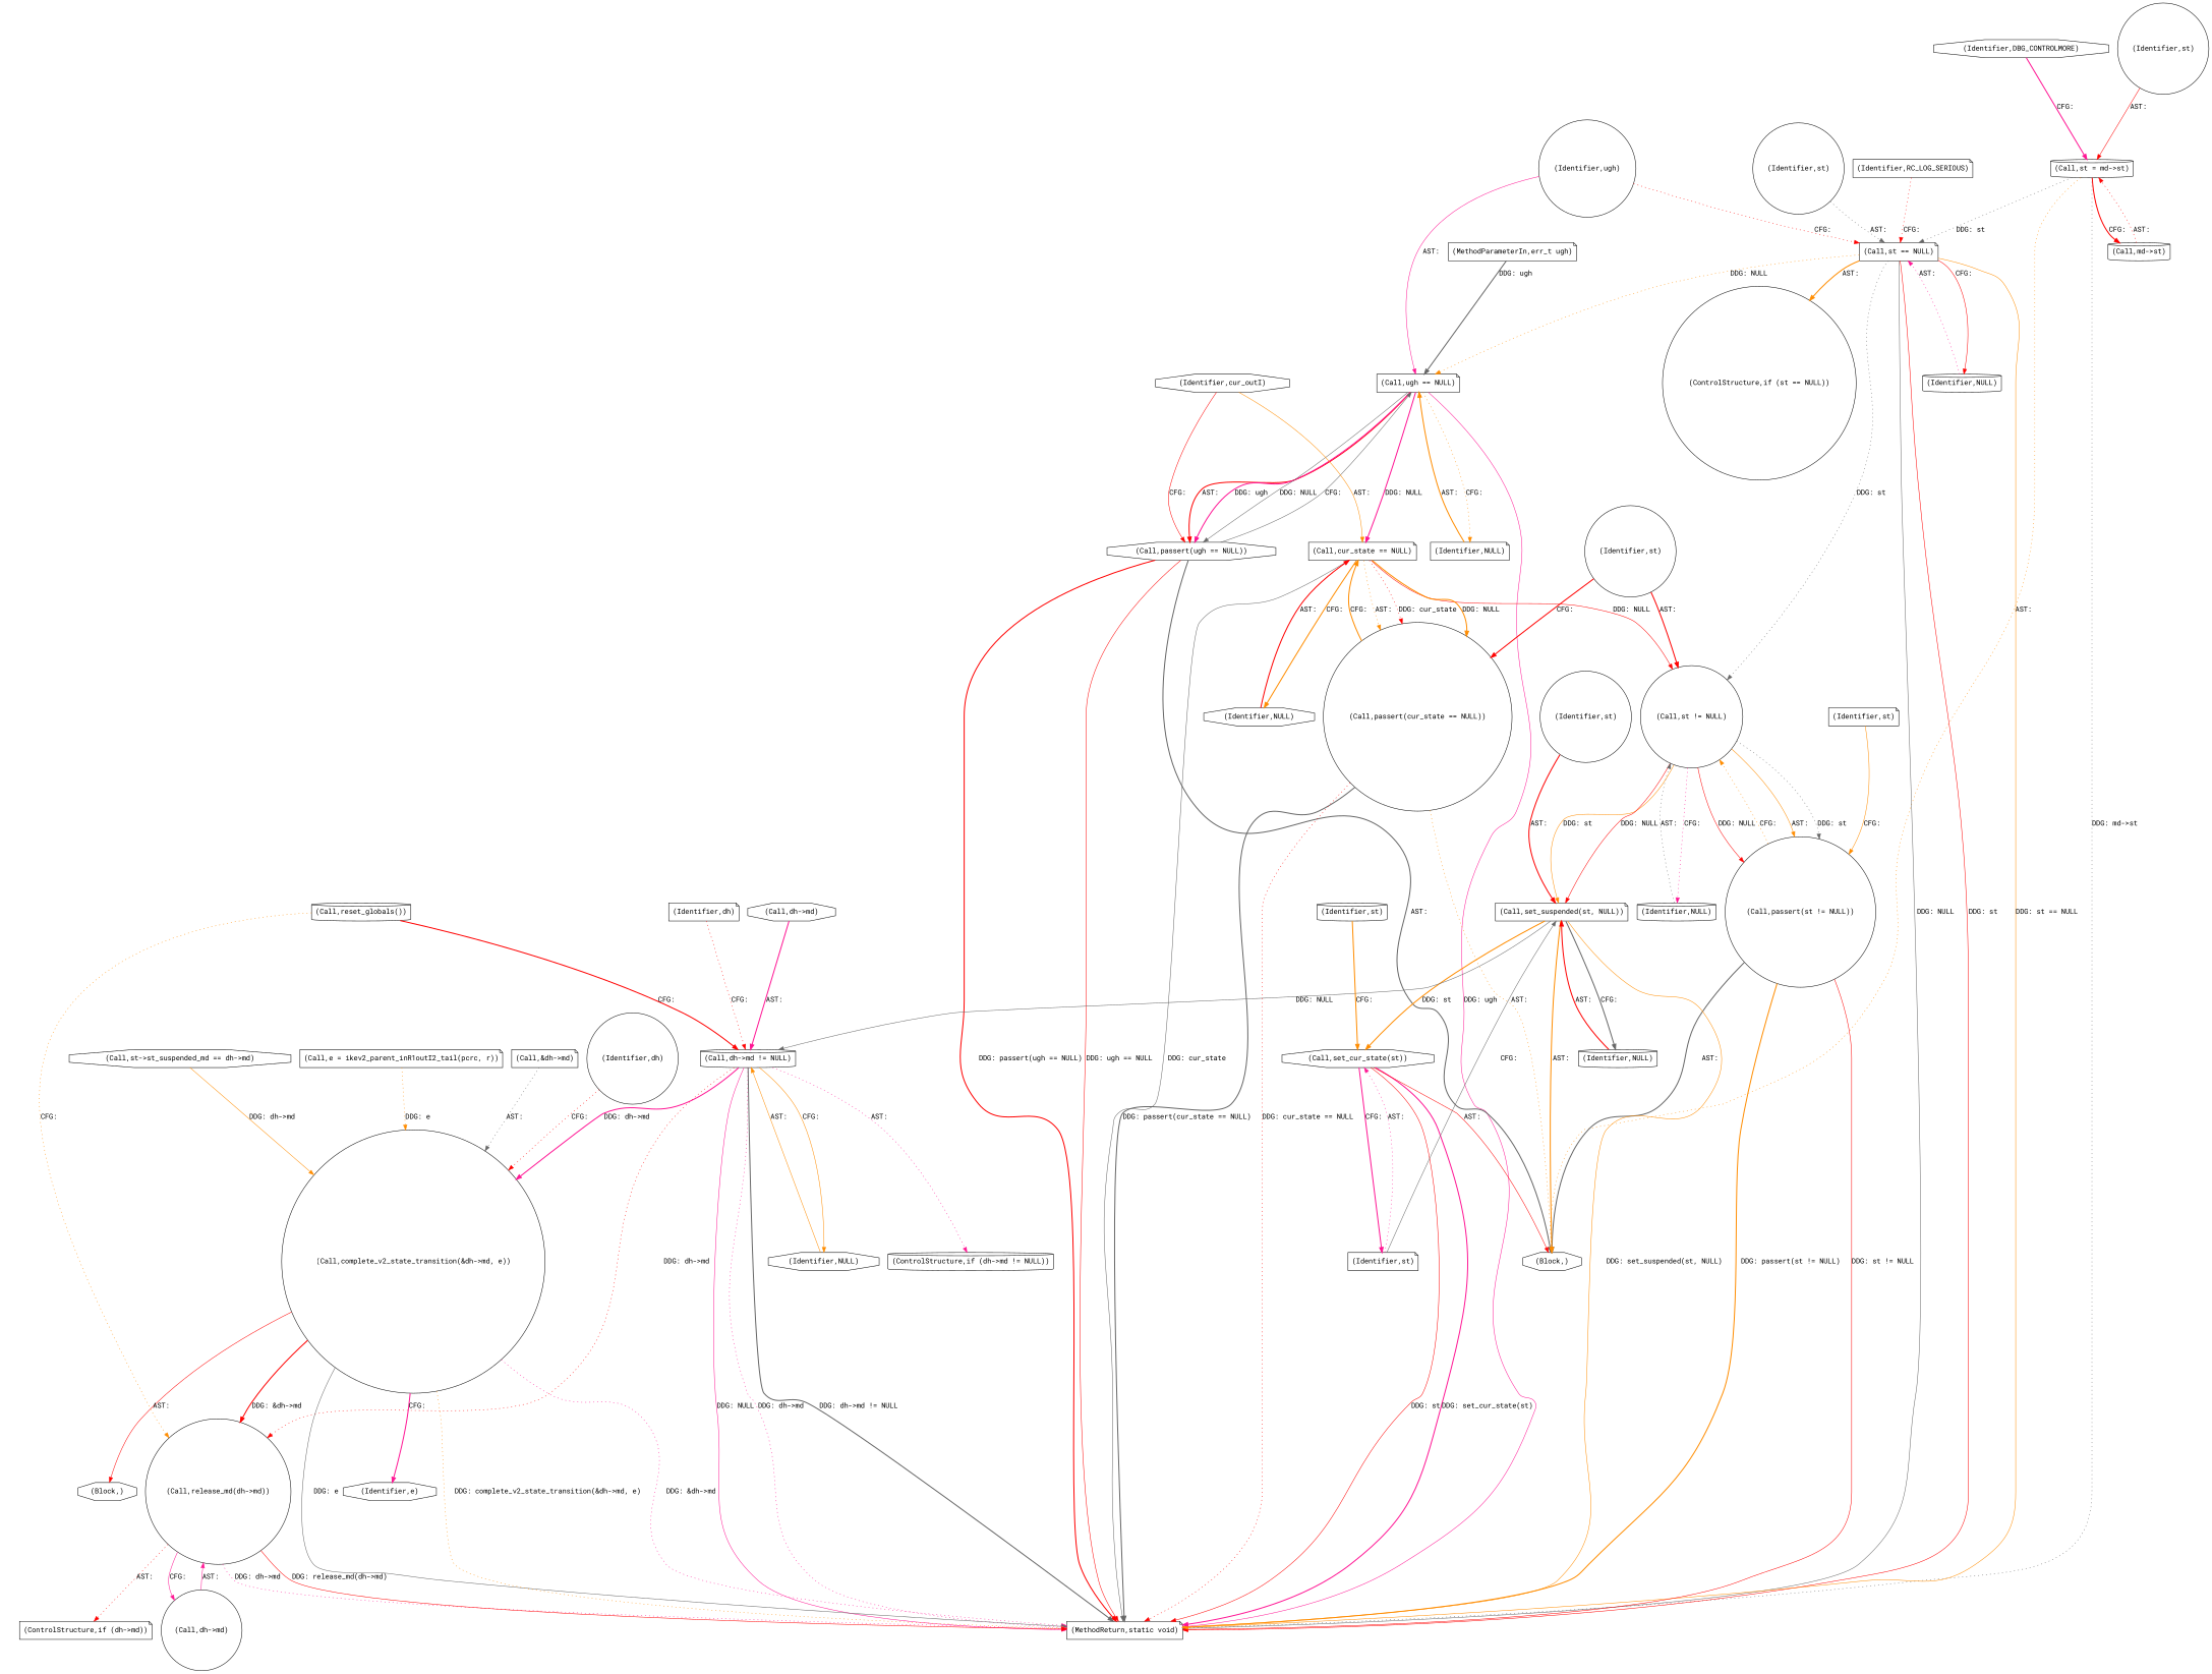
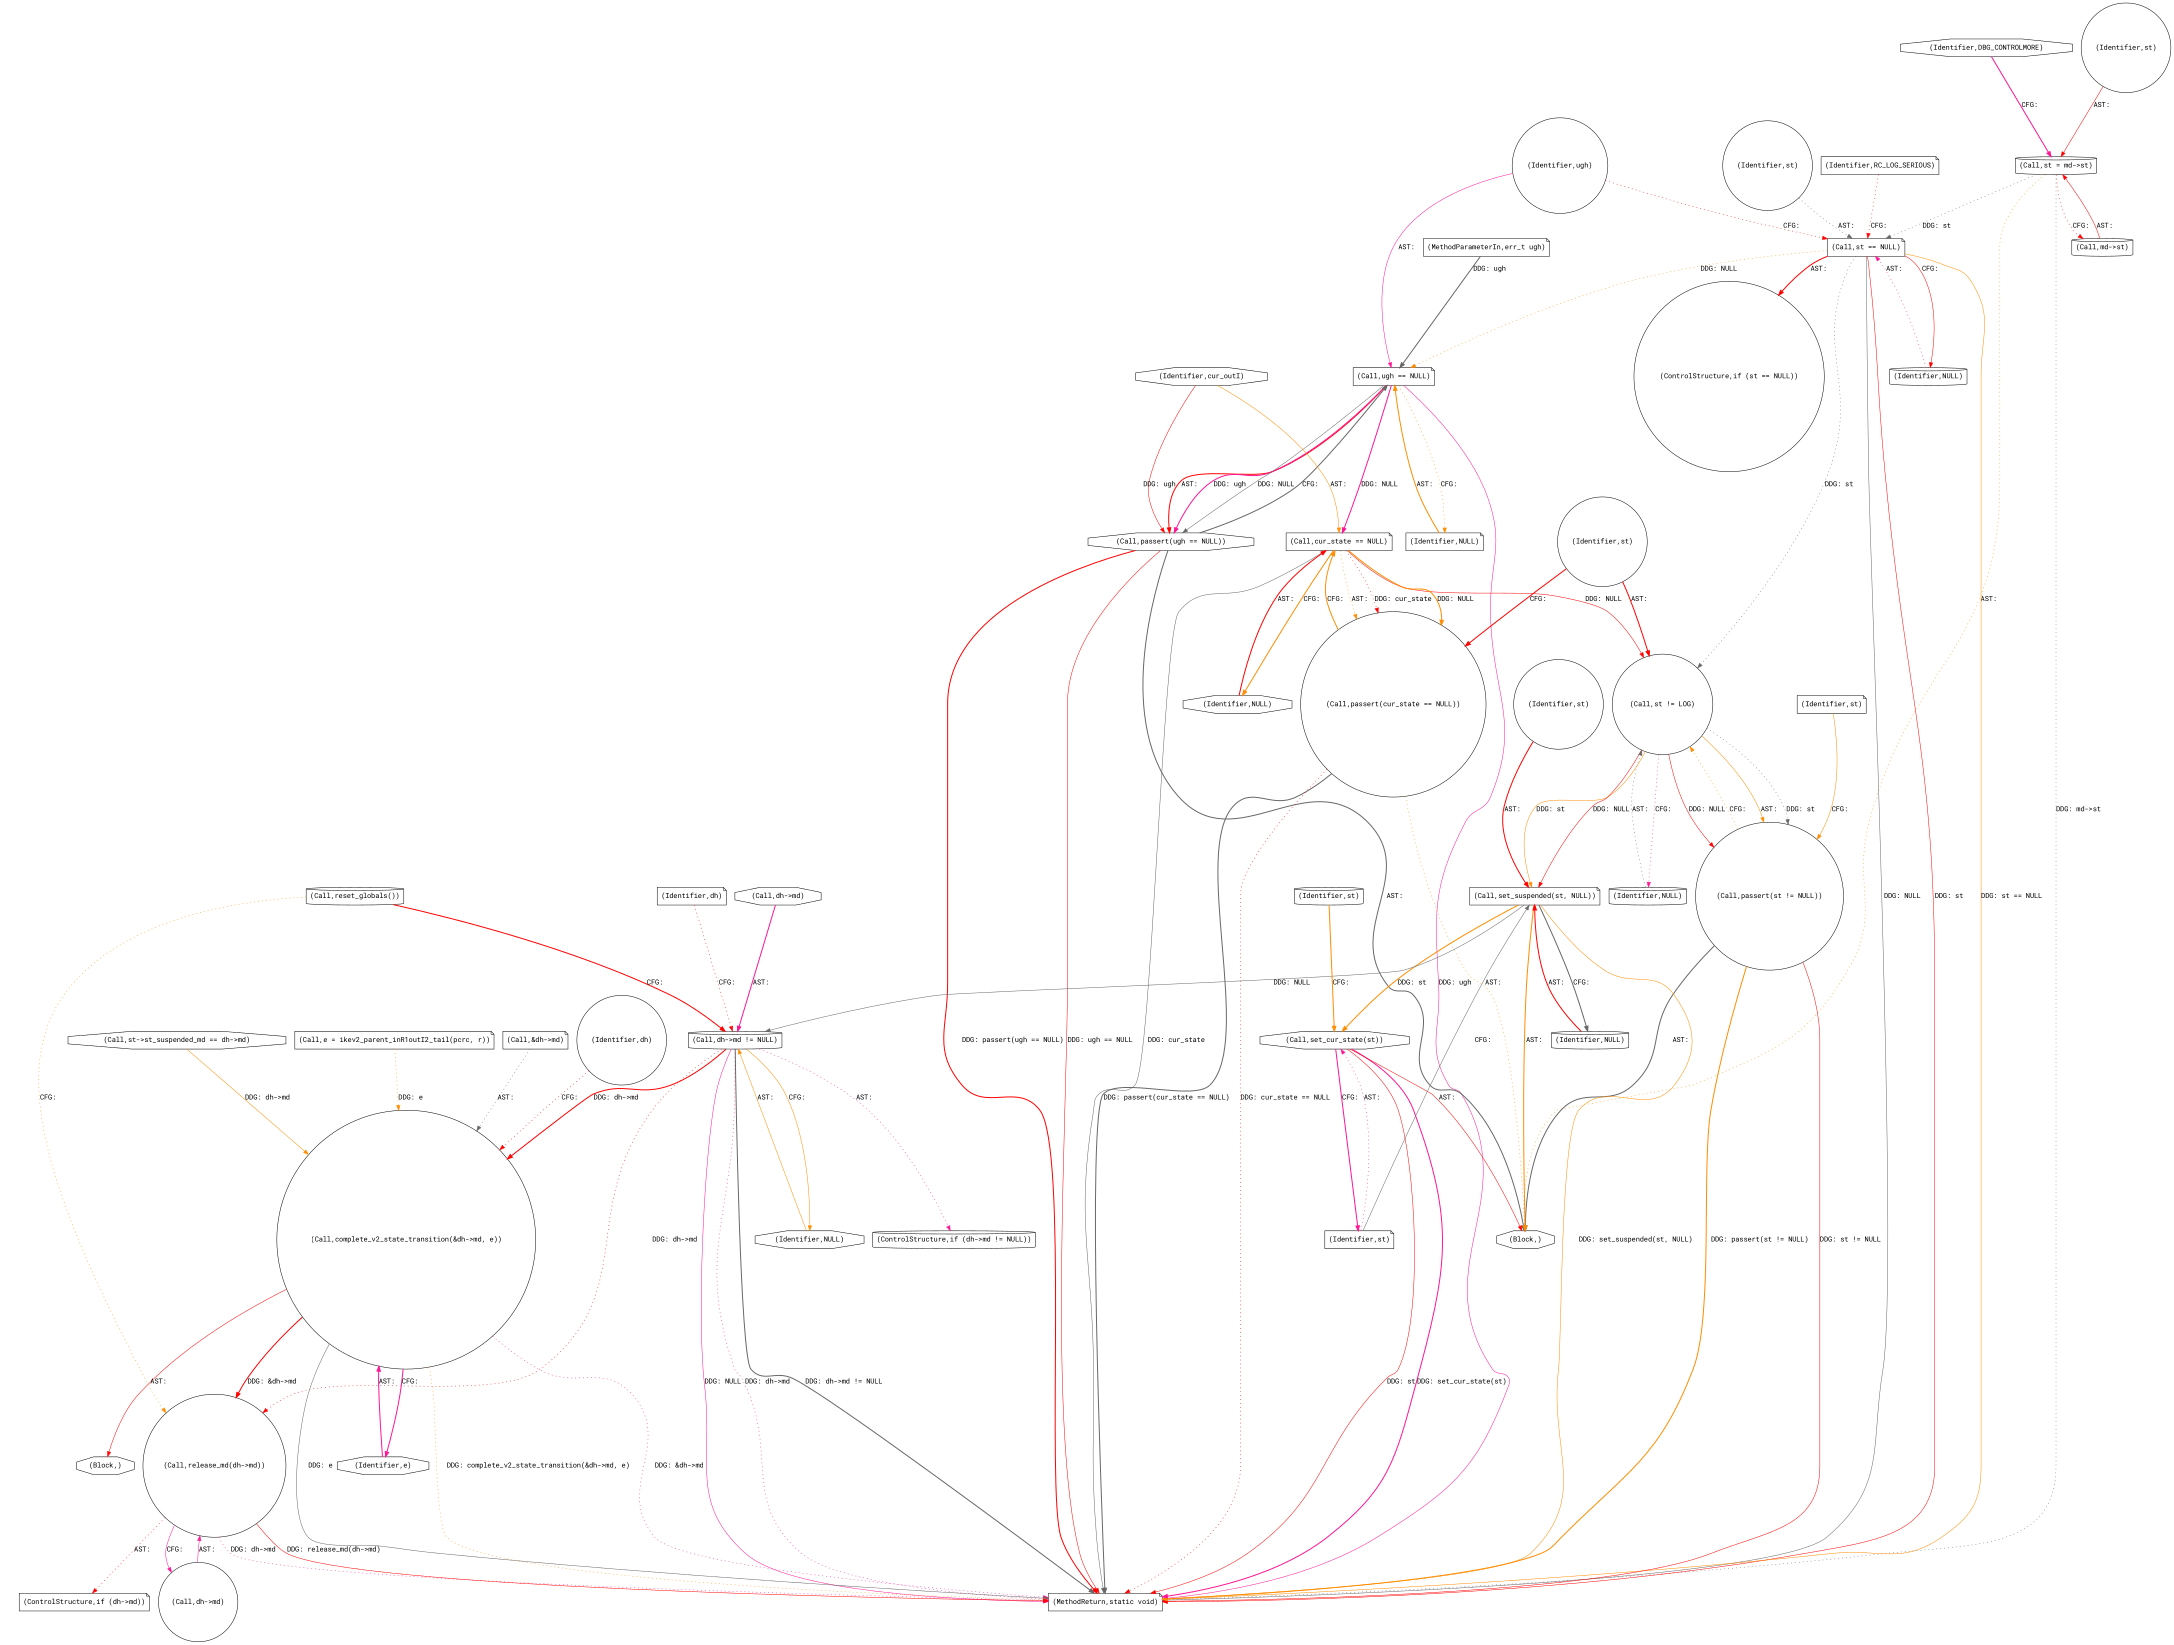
  digraph {
    fontname="Roboto Mono"
    node [fontname="Roboto Mono" shape=note]
    edge [color=red fontname="Roboto Mono" style=solid]
    n1 [label="(Call,st = md->st)" shape=cylinder]
    n2 [label="(Call,st == NULL)"]
    n3 [label="(Call,md->st)" shape=cylinder]
    n4 [label="(MethodReturn,static void)"]
    n5 [label="(Block,)" shape=octagon]
    n6 [label="(Call,ugh == NULL)"]
-   n7 [label="(Call,st != NULL)" shape=circle]
+   n7 [label="(Call,st != LOG)" shape=circle]
    n8 [label="(Identifier,NULL)" shape=cylinder]
    n9 [label="(ControlStructure,if (st == NULL))" shape=circle]
    n10 [label="(Call,passert(ugh == NULL))" shape=octagon]
    n11 [label="(Call,cur_state == NULL)"]
    n12 [label="(Identifier,NULL)"]
    n13 [label="(Call,passert(st != NULL))" shape=circle]
    n14 [label="(Call,set_suspended(st, NULL))"]
    n15 [label="(Identifier,NULL)" shape=cylinder]
    n16 [label="(Call,passert(cur_state == NULL))" shape=circle]
    n17 [label="(Identifier,NULL)" shape=octagon]
    n18 [label="(Call,set_cur_state(st))" shape=octagon]
    n19 [label="(Call,dh->md != NULL)" shape=cylinder]
    n20 [label="(Identifier,NULL)" shape=cylinder]
    n21 [label="(Identifier,st)"]
    n22 [label="(Call,complete_v2_state_transition(&dh->md, e))" shape=circle]
    n23 [label="(Call,release_md(dh->md))" shape=circle]
    n24 [label="(Identifier,NULL)" shape=octagon]
    n25 [label="(ControlStructure,if (dh->md != NULL))" shape=cylinder]
    n26 [label="(Identifier,e)" shape=octagon]
    n27 [label="(Block,)" shape=octagon]
    n28 [label="(ControlStructure,if (dh->md))"]
    n29 [label="(Call,dh->md)" shape=circle]
    n30 [label="(Call,st->st_suspended_md == dh->md)" shape=octagon]
    n31 [label="(Identifier,cur_outI)" shape=octagon]
    n32 [label="(Identifier,DBG_CONTROLMORE)" shape=octagon]
    n33 [label="(Identifier,st)" shape=circle]
    n34 [label="(Call,e = ikev2_parent_inR1outI2_tail(pcrc, r))"]
    n35 [label="(MethodParameterIn,err_t ugh)"]
    n36 [label="(Identifier,st)" shape=circle]
    n37 [label="(Identifier,st)"]
    n38 [label="(Identifier,st)" shape=circle]
    n39 [label="(Identifier,RC_LOG_SERIOUS)"]
    n40 [label="(Call,&dh->md)"]
    n41 [label="(Identifier,st)" shape=cylinder]
    n42 [label="(Identifier,dh)" shape=circle]
    n43 [label="(Identifier,ugh)" shape=circle]
    n44 [label="(Identifier,st)" shape=circle]
    n45 [label="(Call,dh->md)" shape=octagon]
    n46 [label="(Call,reset_globals())" shape=cylinder]
    n47 [label="(Identifier,dh)"]
    n1 -> n2 [color=gray40 label="DDG: st" style=dotted]
-   n1 -> n3 [label="CFG: " style=bold]
+   n1 -> n3 [label="CFG: " style=dotted]
    n1 -> n4 [color=gray40 label="DDG: md->st" style=dotted]
    n1 -> n5 [color=darkorange label="AST: " style=dotted]
    n2 -> n4 [color=gray40 label="DDG: NULL"]
    n2 -> n4 [label="DDG: st"]
    n2 -> n4 [color=darkorange label="DDG: st == NULL"]
    n2 -> n6 [color=darkorange label="DDG: NULL" style=dotted]
    n2 -> n7 [color=gray40 label="DDG: st" style=dotted]
    n2 -> n8 [label="CFG: "]
-   n2 -> n9 [color=darkorange label="AST: " style=bold]
-   n3 -> n1 [label="AST: " style=dotted]
+   n2 -> n9 [label="AST: " style=bold]
+   n3 -> n1 [label="AST: "]
    n6 -> n4 [color=deeppink label="DDG: ugh"]
    n6 -> n10 [label="AST: " style=bold]
    n6 -> n10 [color=deeppink label="DDG: ugh" style=bold]
    n6 -> n10 [color=gray40 label="DDG: NULL"]
    n6 -> n11 [color=deeppink label="DDG: NULL" style=bold]
    n6 -> n12 [color=darkorange label="CFG: " style=dotted]
    n7 -> n13 [color=darkorange label="AST: "]
    n7 -> n13 [color=gray40 label="DDG: st" style=dotted]
    n7 -> n13 [label="DDG: NULL"]
    n7 -> n14 [color=darkorange label="DDG: st"]
    n7 -> n14 [label="DDG: NULL"]
    n7 -> n15 [color=deeppink label="CFG: " style=dotted]
    n8 -> n2 [color=deeppink label="AST: " style=dotted]
    n10 -> n4 [label="DDG: ugh == NULL"]
    n10 -> n4 [label="DDG: passert(ugh == NULL)" style=bold]
    n10 -> n5 [color=gray40 label="AST: " style=bold]
-   n10 -> n6 [color=gray40 label="CFG: "]
+   n10 -> n6 [color=gray40 label="CFG: " style=bold]
    n11 -> n4 [color=gray40 label="DDG: cur_state"]
    n11 -> n7 [label="DDG: NULL"]
    n11 -> n16 [color=darkorange label="AST: " style=dotted]
    n11 -> n16 [label="DDG: cur_state" style=dotted]
    n11 -> n16 [color=darkorange label="DDG: NULL" style=bold]
    n11 -> n17 [color=darkorange label="CFG: " style=bold]
    n12 -> n6 [color=darkorange label="AST: " style=bold]
    n13 -> n4 [label="DDG: st != NULL"]
    n13 -> n4 [color=darkorange label="DDG: passert(st != NULL)" style=bold]
    n13 -> n5 [color=gray40 label="AST: " style=bold]
    n13 -> n7 [color=darkorange label="CFG: " style=dotted]
    n14 -> n4 [color=darkorange label="DDG: set_suspended(st, NULL)"]
    n14 -> n5 [color=darkorange label="AST: " style=bold]
    n14 -> n18 [color=darkorange label="DDG: st" style=bold]
    n14 -> n19 [color=gray40 label="DDG: NULL"]
    n14 -> n20 [color=gray40 label="CFG: " style=bold]
    n15 -> n7 [color=gray40 label="AST: " style=dotted]
    n16 -> n4 [color=gray40 label="DDG: passert(cur_state == NULL)" style=bold]
    n16 -> n4 [label="DDG: cur_state == NULL" style=dotted]
    n16 -> n5 [color=darkorange label="AST: " style=dotted]
    n16 -> n11 [color=darkorange label="CFG: " style=bold]
    n17 -> n11 [label="AST: " style=bold]
    n18 -> n4 [label="DDG: st"]
    n18 -> n4 [color=deeppink label="DDG: set_cur_state(st)" style=bold]
    n18 -> n5 [label="AST: "]
    n18 -> n21 [color=deeppink label="CFG: " style=bold]
    n19 -> n4 [color=deeppink label="DDG: NULL"]
    n19 -> n4 [color=deeppink label="DDG: dh->md" style=dotted]
    n19 -> n4 [color=gray40 label="DDG: dh->md != NULL" style=bold]
-   n19 -> n22 [color=deeppink label="DDG: dh->md" style=bold]
+   n19 -> n22 [label="DDG: dh->md" style=bold]
    n19 -> n23 [label="DDG: dh->md" style=dotted]
    n19 -> n24 [color=darkorange label="CFG: "]
    n19 -> n25 [color=deeppink label="AST: " style=dotted]
    n20 -> n14 [label="AST: " style=bold]
    n21 -> n14 [color=gray40 label="CFG: "]
    n21 -> n18 [color=deeppink label="AST: " style=dotted]
    n22 -> n4 [color=deeppink label="DDG: &dh->md" style=dotted]
    n22 -> n4 [color=gray40 label="DDG: e"]
    n22 -> n4 [color=darkorange label="DDG: complete_v2_state_transition(&dh->md, e)" style=dotted]
    n22 -> n23 [label="DDG: &dh->md" style=bold]
    n22 -> n26 [color=deeppink label="CFG: " style=bold]
    n22 -> n27 [label="AST: "]
    n23 -> n4 [color=deeppink label="DDG: dh->md" style=dotted]
    n23 -> n4 [label="DDG: release_md(dh->md)"]
    n23 -> n28 [label="AST: " style=dotted]
    n23 -> n29 [color=deeppink label="CFG: "]
    n24 -> n19 [color=darkorange label="AST: "]
+   n26 -> n22 [color=deeppink label="AST: " style=bold]
    n29 -> n23 [color=deeppink label="AST: "]
    n30 -> n22 [color=darkorange label="DDG: dh->md"]
-   n31 -> n10 [label="CFG: "]
+   n31 -> n10 [label="DDG: ugh"]
    n31 -> n11 [color=darkorange label="AST: "]
    n32 -> n1 [color=deeppink label="CFG: " style=bold]
    n33 -> n7 [label="AST: " style=bold]
    n33 -> n16 [label="CFG: " style=bold]
    n34 -> n22 [color=darkorange label="DDG: e" style=dotted]
    n35 -> n6 [color=gray40 label="DDG: ugh" style=bold]
    n36 -> n14 [label="AST: " style=bold]
    n37 -> n13 [color=darkorange label="CFG: "]
    n38 -> n2 [color=gray40 label="AST: " style=dotted]
    n39 -> n2 [label="CFG: " style=dotted]
    n40 -> n22 [color=gray40 label="AST: " style=dotted]
    n41 -> n18 [color=darkorange label="CFG: " style=bold]
    n42 -> n22 [label="CFG: " style=dotted]
    n43 -> n2 [label="CFG: " style=dotted]
    n43 -> n6 [color=deeppink label="AST: "]
    n44 -> n1 [label="AST: "]
    n45 -> n19 [color=deeppink label="AST: " style=bold]
    n46 -> n19 [label="CFG: " style=bold]
    n46 -> n23 [color=darkorange label="CFG: " style=dotted]
    n47 -> n19 [label="CFG: " style=dotted]
  }
